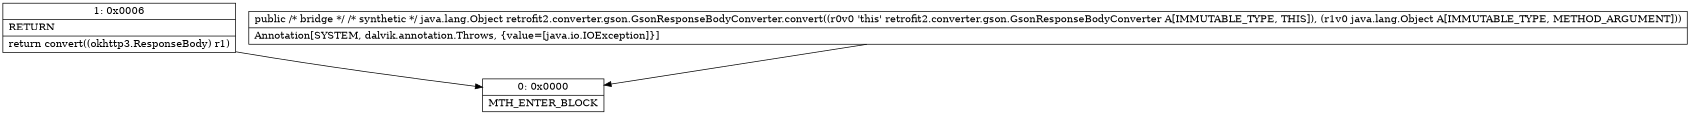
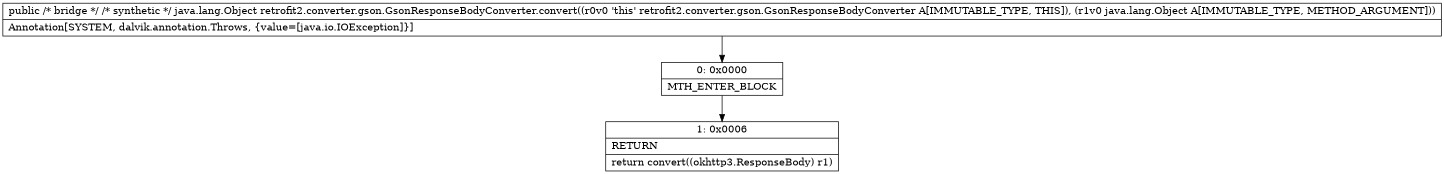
  digraph {
    node [shape=record]
    n1 [label="{0\:\ 0x0000|MTH_ENTER_BLOCK\l}"]
    n2 [label="{1\:\ 0x0006|RETURN\l|return convert((okhttp3.ResponseBody) r1)\l}"]
    n3 [label="{public \/* bridge *\/ \/* synthetic *\/ java.lang.Object retrofit2.converter.gson.GsonResponseBodyConverter.convert((r0v0 'this' retrofit2.converter.gson.GsonResponseBodyConverter A[IMMUTABLE_TYPE, THIS]), (r1v0 java.lang.Object A[IMMUTABLE_TYPE, METHOD_ARGUMENT]))  | Annotation[SYSTEM, dalvik.annotation.Throws, \{value=[java.io.IOException]\}]\l}"]
-   n2 -> n1
+   n1 -> n2
    n3 -> n1
  }
